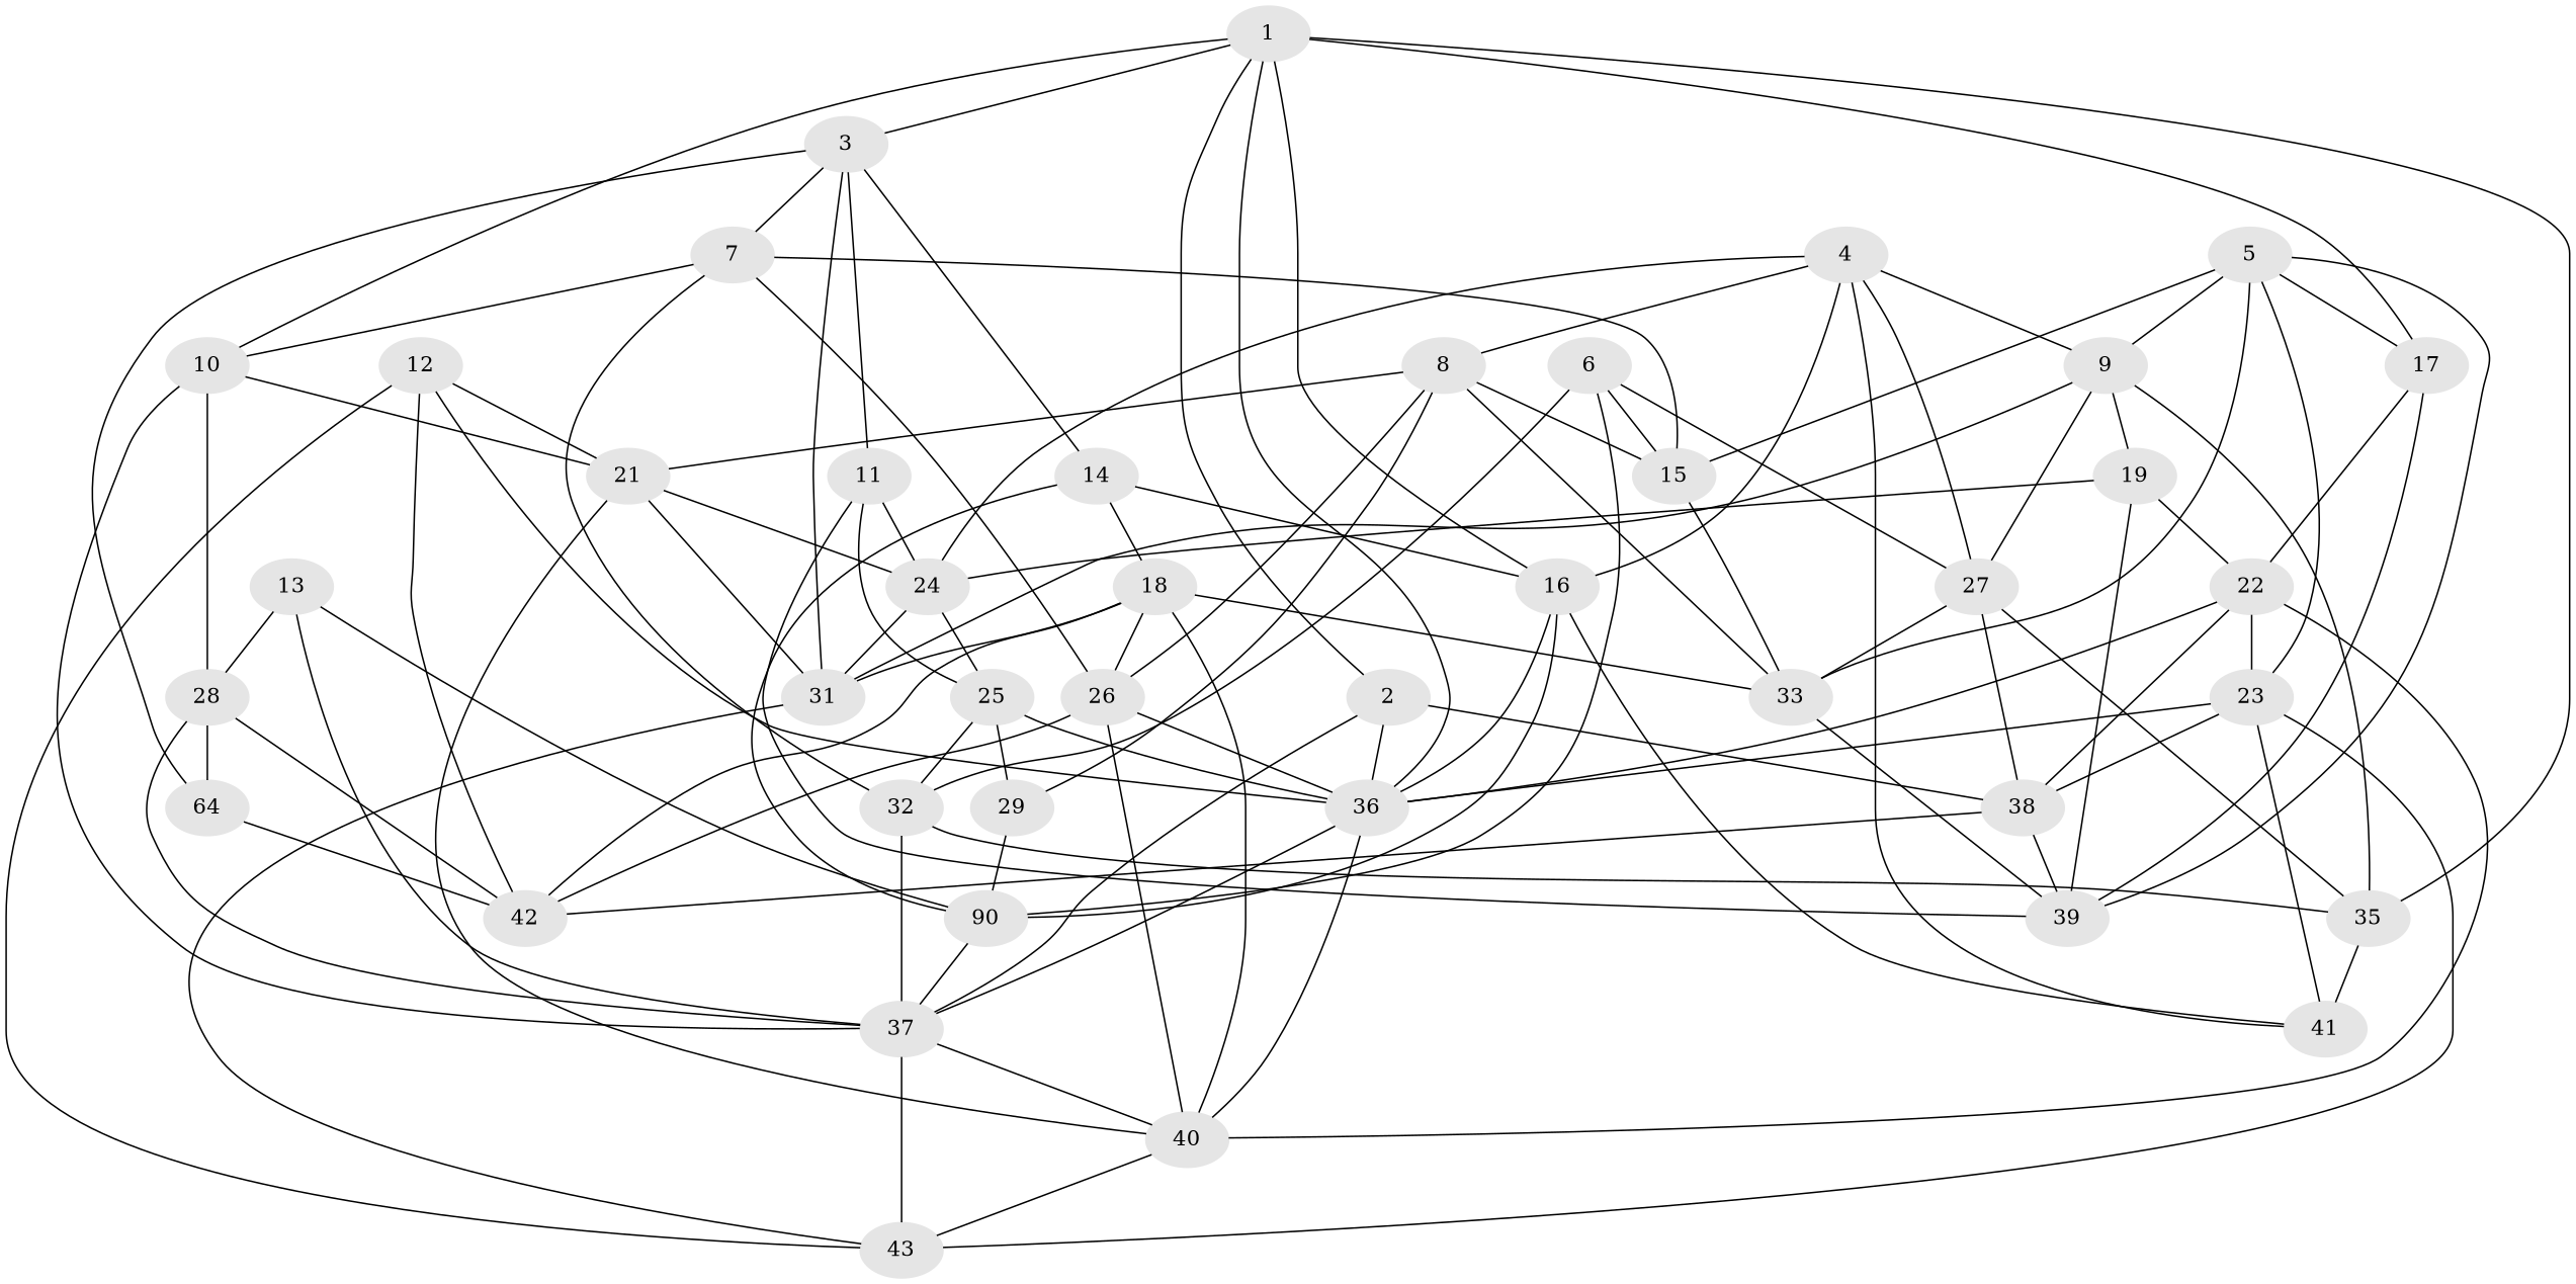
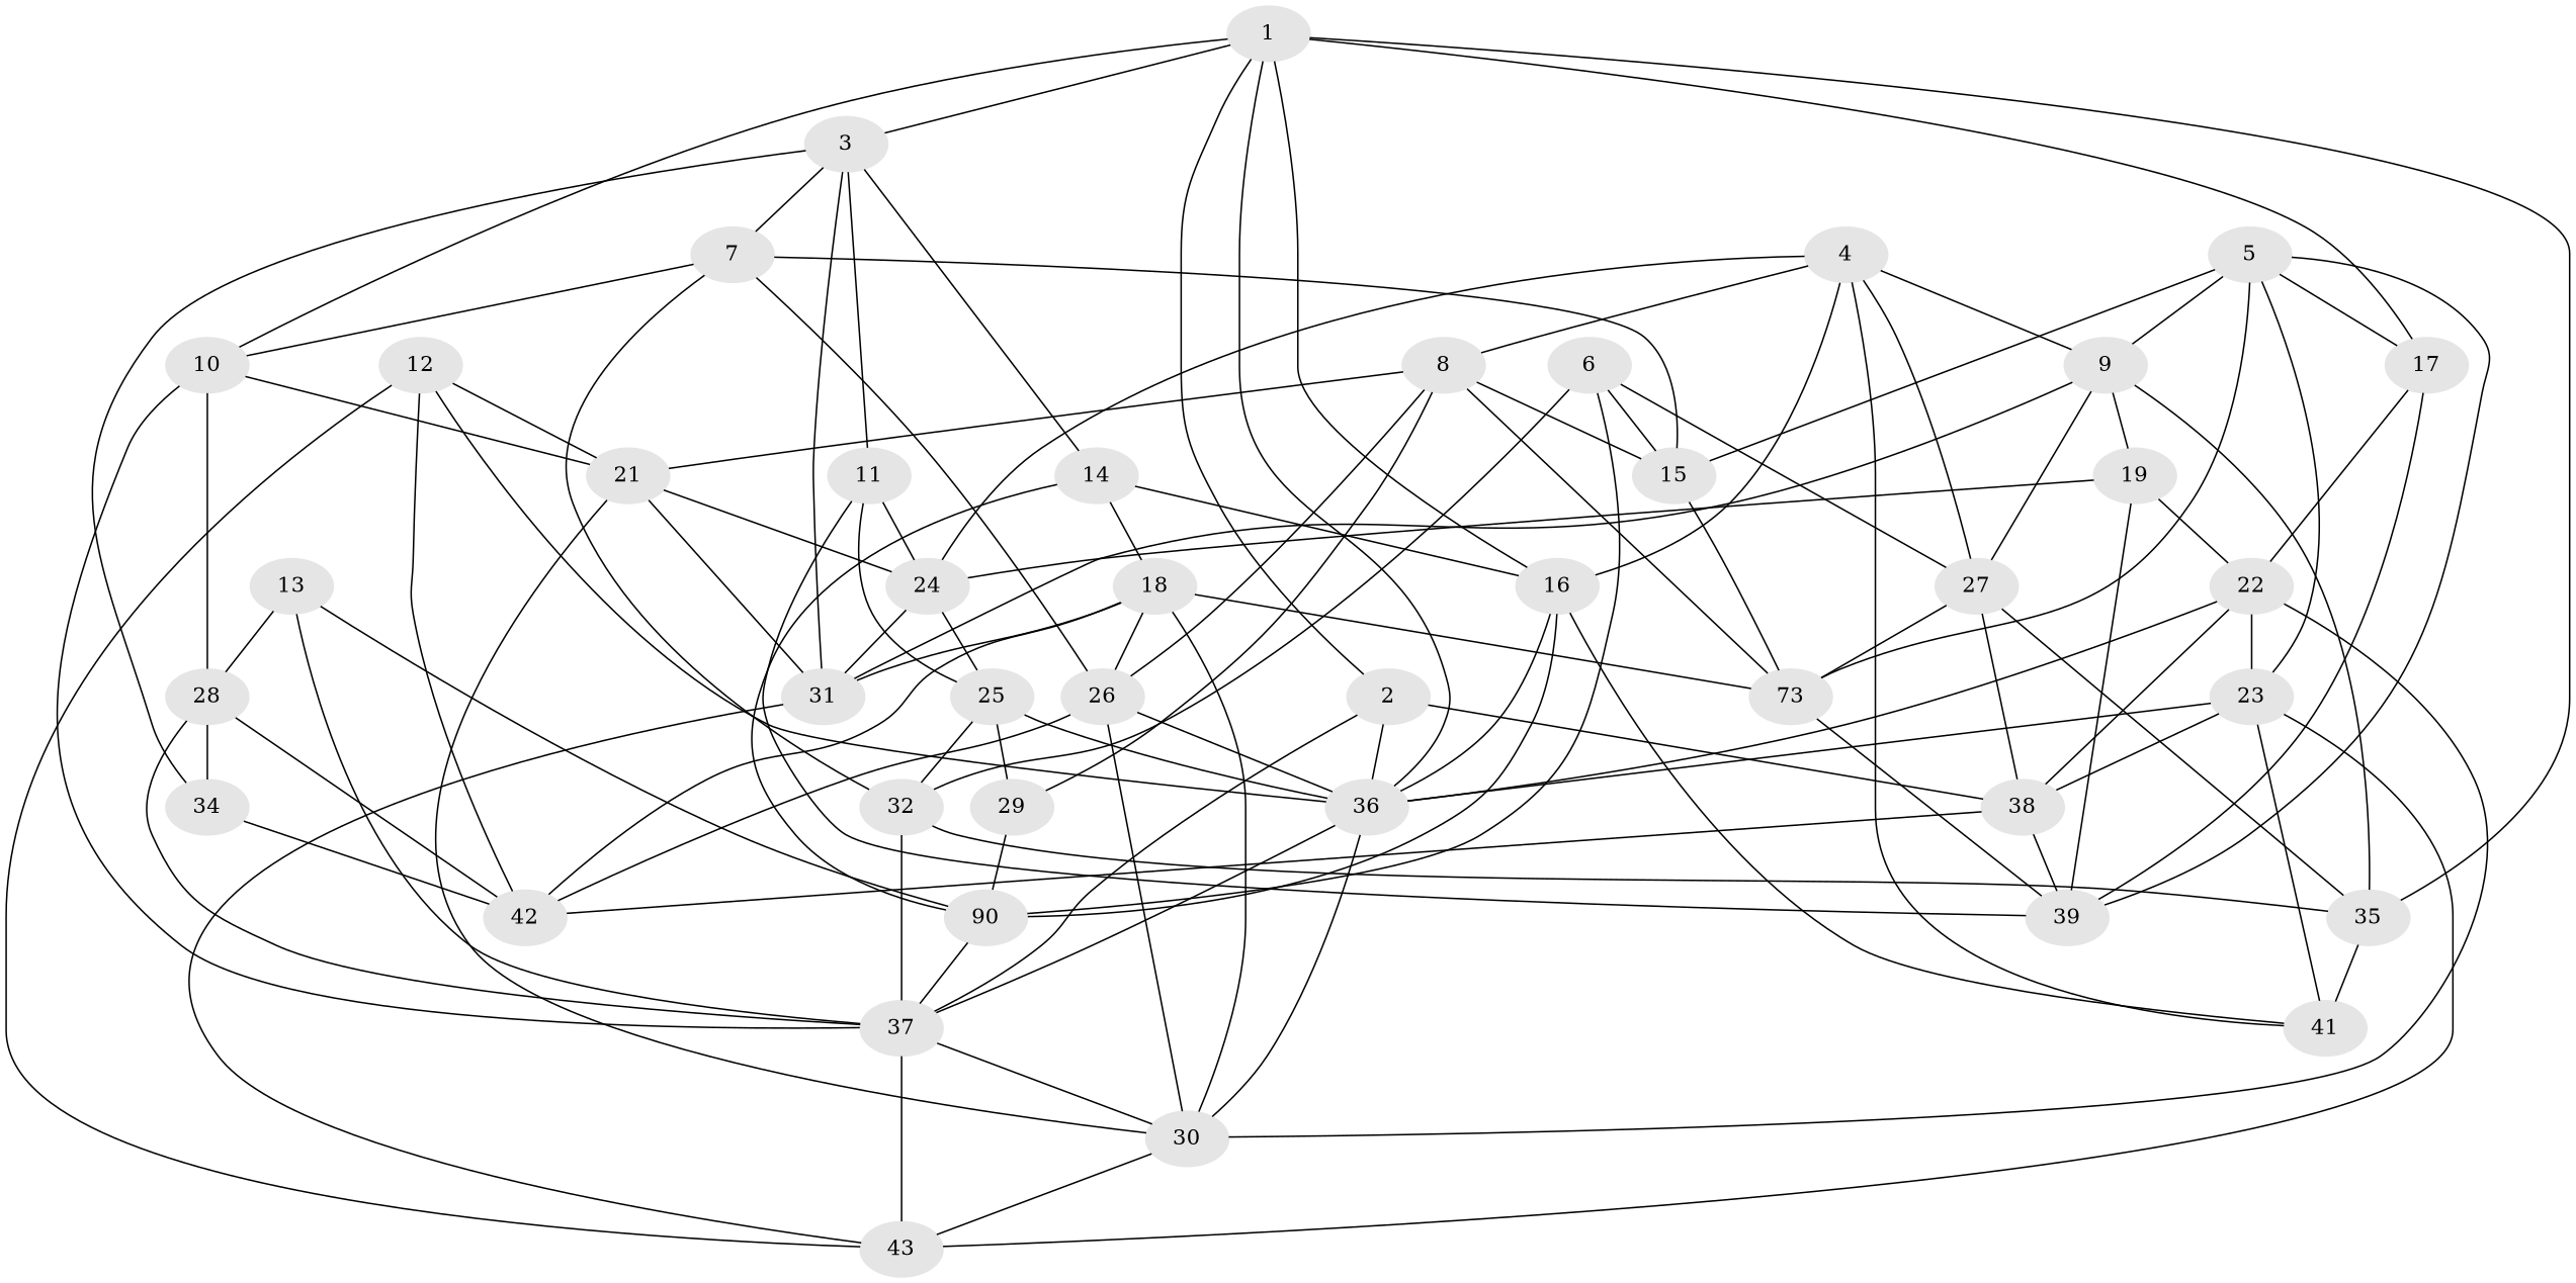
  graph {
    node [color=gray90 style=filled]
    edge [weight=1.0]
    1
    2
    3
    10
    16
    17
    35
    36
    37
    38
    7
    11
    14
    31
-   34 [label=64]
+   34
    21
    28
    41
    n19 [label=90]
    39
    22
-   40
+   40 [label=30]
    43
    42
    15
    32
    26
    24
    25
    18
    4
    8
    9
    27
-   33
+   33 [label=73]
    29
    19
    5
    23
    6
    12
    13
    1 -- 2
    1 -- 3
    1 -- 10
    1 -- 16
    1 -- 17
    1 -- 35 [weight=2.0]
    1 -- 36
    2 -- 36
    2 -- 37
    2 -- 38
    3 -- 7
    3 -- 11
    3 -- 14
    3 -- 31
    3 -- 34
    10 -- 37
    10 -- 21
    10 -- 28
    16 -- 36
    16 -- 41
    16 -- n19
    17 -- 39
    17 -- 22
    35 -- 41 [weight=3.0]
    36 -- 37
    36 -- 40
    37 -- 40
    37 -- 43
    38 -- 39
    38 -- 42
    7 -- 10
    7 -- 15 [weight=2.0]
    7 -- 32
    7 -- 26
    11 -- 39
    11 -- 24
    11 -- 25
    14 -- 16
    14 -- n19
    14 -- 18
    31 -- 43
    34 -- 42
    21 -- 31
    21 -- 40
    21 -- 24
    28 -- 37
    28 -- 34 [weight=2.0]
    28 -- 42
    n19 -- 37
    22 -- 36
    22 -- 38
    22 -- 40
    22 -- 23
    40 -- 43
    15 -- 33
    32 -- 35
    32 -- 37
    26 -- 36
    26 -- 40
    26 -- 42
    24 -- 31
    24 -- 25
    25 -- 36
    25 -- 32 [weight=2.0]
    25 -- 29
    18 -- 31
    18 -- 40
    18 -- 42
    18 -- 26
    18 -- 33
    4 -- 16
    4 -- 41
    4 -- 24
    4 -- 8
    4 -- 9
    4 -- 27
    8 -- 21
    8 -- 15
    8 -- 26
    8 -- 33
    8 -- 29
    9 -- 35
    9 -- 31
    9 -- 27
    9 -- 19
    27 -- 35
    27 -- 38
    27 -- 33
    33 -- 39
    29 -- n19
    19 -- 39
    19 -- 22
    19 -- 24
    5 -- 17
    5 -- 39
    5 -- 15
    5 -- 9
    5 -- 33
    5 -- 23
    23 -- 36
    23 -- 38
    23 -- 41
    23 -- 43
    6 -- n19
    6 -- 15
    6 -- 32
    6 -- 27
    12 -- 36
    12 -- 21
    12 -- 43
    12 -- 42
    13 -- 37 [weight=2.0]
    13 -- 28
    13 -- n19
  }
